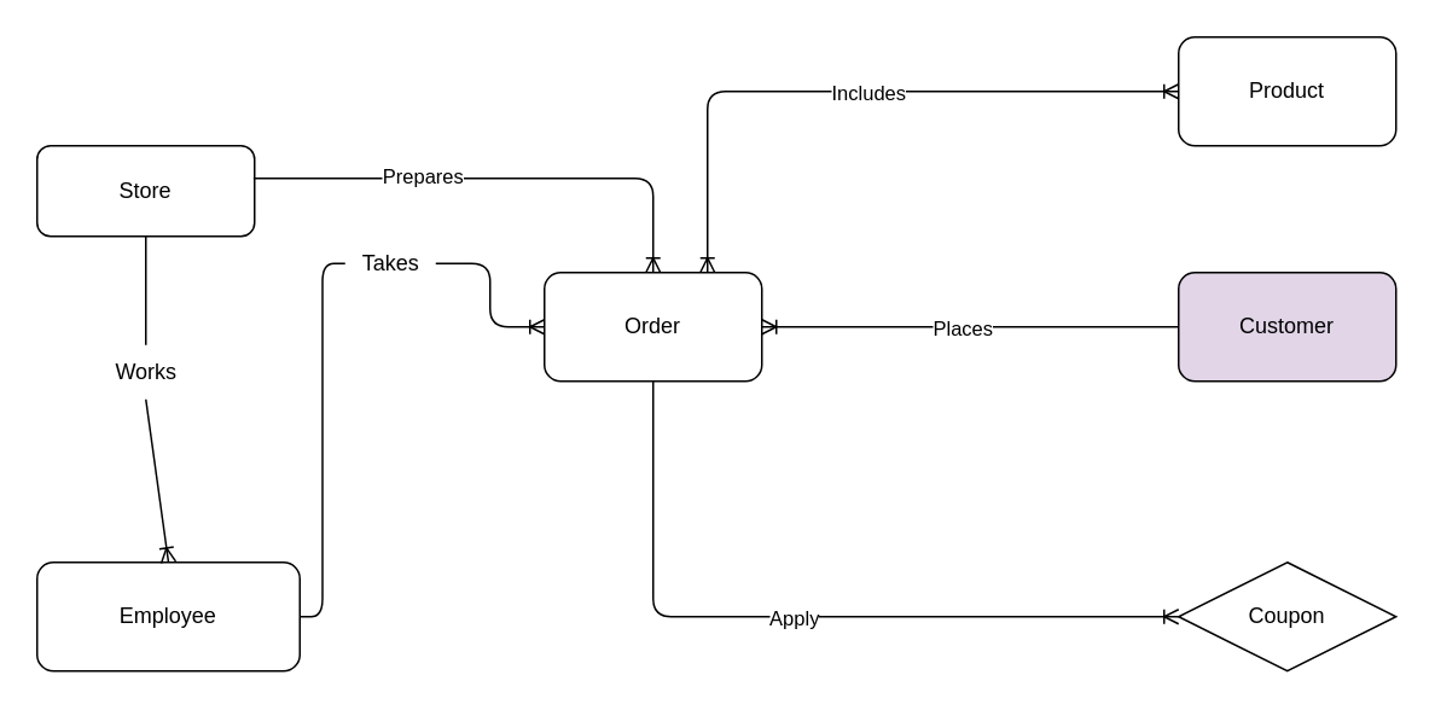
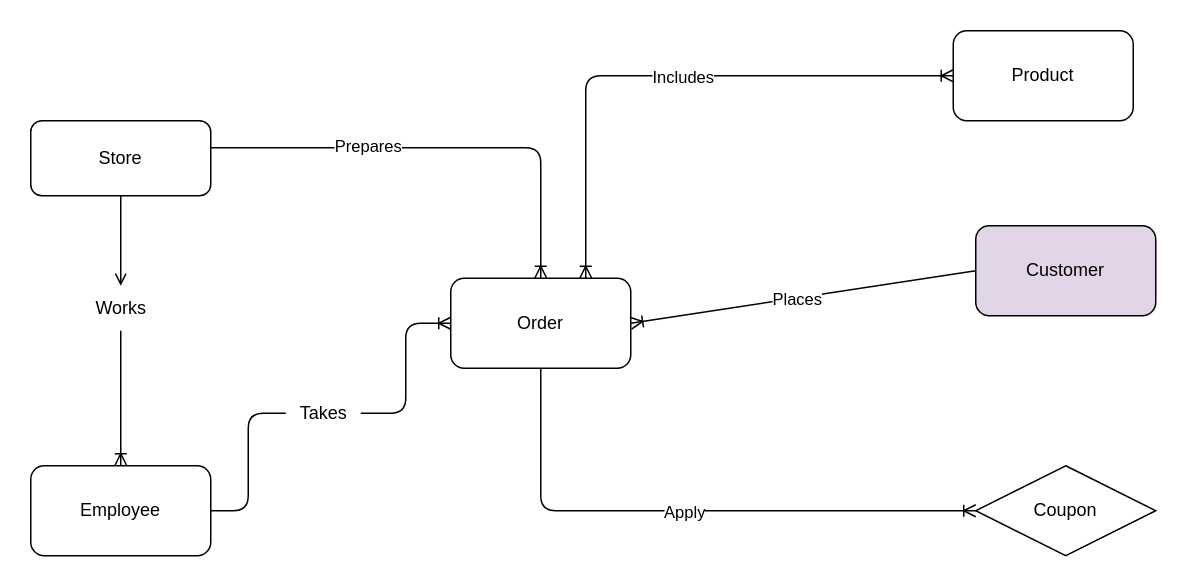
  <mxCell id="0" />
  <mxCell id="1" parent="0" />
  <mxCell id="2" value="Store" style="rounded=1;whiteSpace=wrap;html=1;" vertex="1" parent="1"><mxGeometry x="20" y="80" width="120" height="50" as="geometry" /></mxCell>
- <mxCell id="3" value="Employee" style="rounded=1;whiteSpace=wrap;html=1;" vertex="1" parent="1"><mxGeometry x="20" y="310" width="145" height="60" as="geometry" /></mxCell>
- <mxCell id="4" value="Order" style="rounded=1;whiteSpace=wrap;html=1;fontStyle=0" vertex="1" parent="1"><mxGeometry x="300" y="150" width="120" height="60" as="geometry" /></mxCell>
- <mxCell id="5" value="Product" style="rounded=1;whiteSpace=wrap;html=1;fontStyle=0" vertex="1" parent="1"><mxGeometry x="650" y="20" width="120" height="60" as="geometry" /></mxCell>
+ <mxCell id="3" value="Employee" style="rounded=1;whiteSpace=wrap;html=1;" vertex="1" parent="1"><mxGeometry x="20" y="310" width="120" height="60" as="geometry" /></mxCell>
+ <mxCell id="4" value="Order" style="rounded=1;whiteSpace=wrap;html=1;fontStyle=0" vertex="1" parent="1"><mxGeometry x="300" y="185" width="120" height="60" as="geometry" /></mxCell>
+ <mxCell id="5" value="Product" style="rounded=1;whiteSpace=wrap;html=1;fontStyle=0" vertex="1" parent="1"><mxGeometry x="635" y="20" width="120" height="60" as="geometry" /></mxCell>
  <mxCell id="6" value="Customer" style="rounded=1;whiteSpace=wrap;html=1;fontStyle=0;fillColor=#e1d5e7;" vertex="1" parent="1"><mxGeometry x="650" y="150" width="120" height="60" as="geometry" /></mxCell>
  <mxCell id="7" value="Coupon" style="rhombus;whiteSpace=wrap;html=1;fontStyle=0;" vertex="1" parent="1"><mxGeometry x="650" y="310" width="120" height="60" as="geometry" /></mxCell>
  <mxCell id="8" value="" style="fontSize=12;html=1;endArrow=ERoneToMany;exitX=0.5;exitY=1;exitDx=0;exitDy=0;entryX=0.5;entryY=0;entryDx=0;entryDy=0;startArrow=none;" edge="1" parent="1" source="10" target="3"><mxGeometry width="100" height="100" relative="1" as="geometry"><mxPoint x="170" y="490" as="sourcePoint" /><mxPoint x="60" y="300" as="targetPoint" /><Array as="points" /></mxGeometry></mxCell>
- <mxCell id="9" value="" style="fontSize=12;html=1;endArrow=none;exitX=0.5;exitY=1;exitDx=0;exitDy=0;entryX=0.5;entryY=0;entryDx=0;entryDy=0;" edge="1" parent="1" source="2" target="10"><mxGeometry width="100" height="100" relative="1" as="geometry"><mxPoint x="80" y="140" as="sourcePoint" /><mxPoint x="80" y="310" as="targetPoint" /><Array as="points" /></mxGeometry></mxCell>
+ <mxCell id="9" value="" style="fontSize=12;html=1;endArrow=open;exitX=0.5;exitY=1;exitDx=0;exitDy=0;entryX=0.5;entryY=0;entryDx=0;entryDy=0;" edge="1" parent="1" source="2" target="10"><mxGeometry width="100" height="100" relative="1" as="geometry"><mxPoint x="80" y="140" as="sourcePoint" /><mxPoint x="80" y="310" as="targetPoint" /><Array as="points" /></mxGeometry></mxCell>
  <mxCell id="10" value="Works" style="text;html=1;align=center;verticalAlign=middle;resizable=0;points=[];autosize=1;strokeColor=none;fillColor=none;" vertex="1" parent="1"><mxGeometry x="50" y="190" width="60" height="30" as="geometry" /></mxCell>
  <mxCell id="11" value="" style="fontSize=12;html=1;endArrow=ERoneToMany;exitX=1;exitY=0.5;exitDx=0;exitDy=0;entryX=0;entryY=0.5;entryDx=0;entryDy=0;startArrow=none;edgeStyle=orthogonalEdgeStyle;" edge="1" parent="1" source="13" target="4"><mxGeometry width="100" height="100" relative="1" as="geometry"><mxPoint x="270" y="390" as="sourcePoint" /><mxPoint x="370" y="290" as="targetPoint" /></mxGeometry></mxCell>
  <mxCell id="12" value="" style="fontSize=12;html=1;endArrow=none;exitX=1;exitY=0.5;exitDx=0;exitDy=0;entryX=0;entryY=0.5;entryDx=0;entryDy=0;edgeStyle=orthogonalEdgeStyle;" edge="1" parent="1" source="3" target="13"><mxGeometry width="100" height="100" relative="1" as="geometry"><mxPoint x="140" y="340" as="sourcePoint" /><mxPoint x="260" y="190" as="targetPoint" /></mxGeometry></mxCell>
- <mxCell id="13" value="Takes" style="text;html=1;align=center;verticalAlign=middle;resizable=0;points=[];autosize=1;strokeColor=none;fillColor=none;" vertex="1" parent="1"><mxGeometry x="190" y="130" width="50" height="30" as="geometry" /></mxCell>
+ <mxCell id="13" value="Takes" style="text;html=1;align=center;verticalAlign=middle;resizable=0;points=[];autosize=1;strokeColor=none;fillColor=none;" vertex="1" parent="1"><mxGeometry x="190" y="260" width="50" height="30" as="geometry" /></mxCell>
  <mxCell id="14" value="" style="edgeStyle=orthogonalEdgeStyle;fontSize=12;html=1;endArrow=ERoneToMany;exitX=0.995;exitY=0.36;exitDx=0;exitDy=0;exitPerimeter=0;entryX=0.5;entryY=0;entryDx=0;entryDy=0;" edge="1" parent="1" source="2" target="4"><mxGeometry width="100" height="100" relative="1" as="geometry"><mxPoint x="290" y="120" as="sourcePoint" /><mxPoint x="390" y="20" as="targetPoint" /></mxGeometry></mxCell>
  <mxCell id="15" value="Prepares" style="edgeLabel;html=1;align=center;verticalAlign=middle;resizable=0;points=[];" vertex="1" connectable="0" parent="14"><mxGeometry x="-0.317" y="-1" relative="1" as="geometry"><mxPoint y="-3" as="offset" /></mxGeometry></mxCell>
  <mxCell id="16" value="" style="fontSize=12;html=1;endArrow=ERoneToMany;exitX=0;exitY=0.5;exitDx=0;exitDy=0;entryX=1;entryY=0.5;entryDx=0;entryDy=0;" edge="1" parent="1" source="6" target="4"><mxGeometry width="100" height="100" relative="1" as="geometry"><mxPoint x="500" y="220" as="sourcePoint" /><mxPoint x="430" y="180" as="targetPoint" /></mxGeometry></mxCell>
  <mxCell id="17" value="Places" style="edgeLabel;html=1;align=center;verticalAlign=middle;resizable=0;points=[];" vertex="1" connectable="0" parent="16"><mxGeometry x="0.074" y="1" relative="1" as="geometry"><mxPoint x="4" y="-1" as="offset" /></mxGeometry></mxCell>
  <mxCell id="18" value="" style="edgeStyle=orthogonalEdgeStyle;fontSize=12;html=1;endArrow=ERoneToMany;startArrow=ERoneToMany;exitX=0.75;exitY=0;exitDx=0;exitDy=0;entryX=0;entryY=0.5;entryDx=0;entryDy=0;" edge="1" parent="1" source="4" target="5"><mxGeometry width="100" height="100" relative="1" as="geometry"><mxPoint x="370" y="40" as="sourcePoint" /><mxPoint x="630" y="-50" as="targetPoint" /></mxGeometry></mxCell>
  <mxCell id="19" value="Includes" style="edgeLabel;html=1;align=center;verticalAlign=middle;resizable=0;points=[];" vertex="1" connectable="0" parent="18"><mxGeometry x="0.046" relative="1" as="geometry"><mxPoint as="offset" /></mxGeometry></mxCell>
  <mxCell id="20" value="" style="edgeStyle=orthogonalEdgeStyle;fontSize=12;html=1;endArrow=ERoneToMany;exitX=0.5;exitY=1;exitDx=0;exitDy=0;entryX=0;entryY=0.5;entryDx=0;entryDy=0;" edge="1" parent="1" source="4" target="7"><mxGeometry width="100" height="100" relative="1" as="geometry"><mxPoint x="420" y="360" as="sourcePoint" /><mxPoint x="520" y="260" as="targetPoint" /></mxGeometry></mxCell>
  <mxCell id="21" value="Apply" style="edgeLabel;html=1;align=center;verticalAlign=middle;resizable=0;points=[];" vertex="1" connectable="0" parent="20"><mxGeometry x="-0.015" relative="1" as="geometry"><mxPoint as="offset" /></mxGeometry></mxCell>
